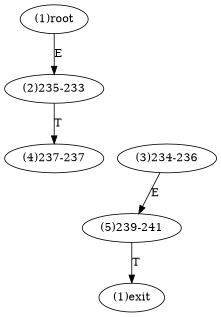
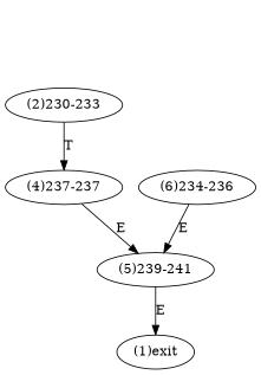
  digraph {
-   n1 [label="(1)root"]
-   n2 [label="(2)235-233"]
+   n2 [label="(2)230-233"]
    n3 [label="(4)237-237"]
-   n4 [label="(3)234-236"]
+   n4 [label="(6)234-236"]
    n5 [label="(5)239-241"]
    n6 [label="(1)exit"]
-   n1 -> n2 [label=E]
    n2 -> n3 [label=T]
+   n3 -> n5 [label=E]
    n4 -> n5 [label=E]
-   n5 -> n6 [label=T]
+   n5 -> n6 [label=E]
  }
